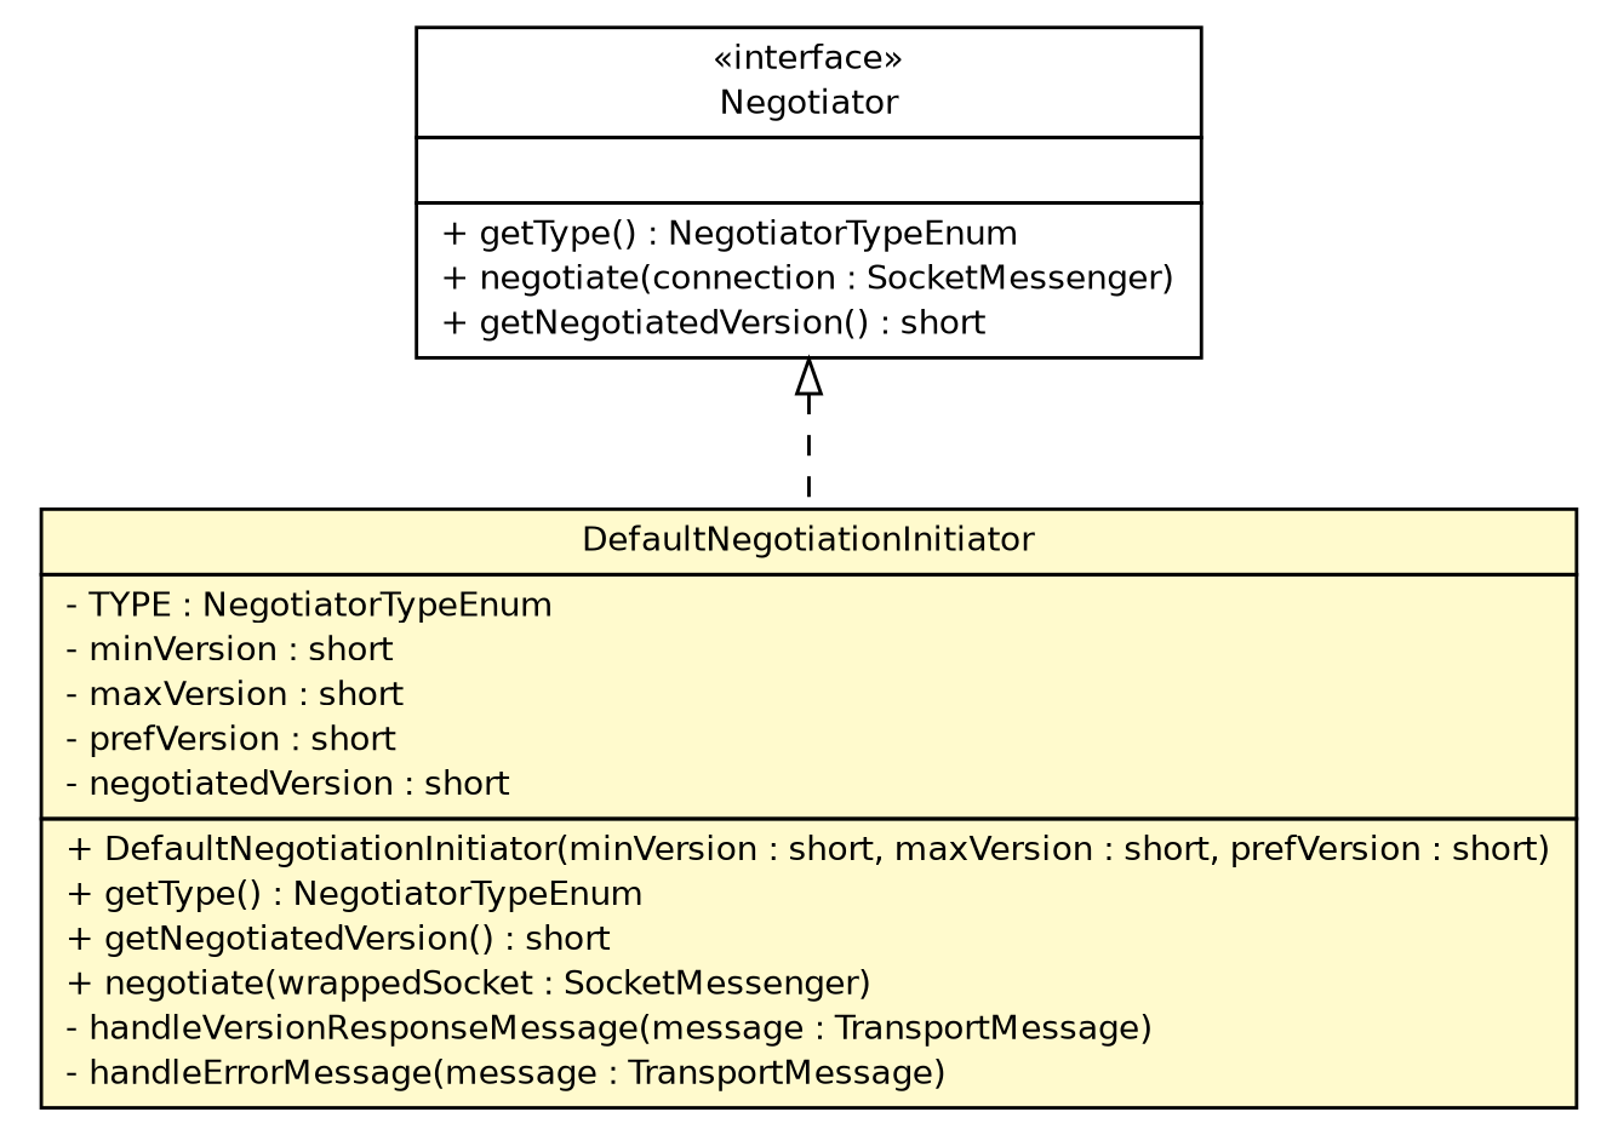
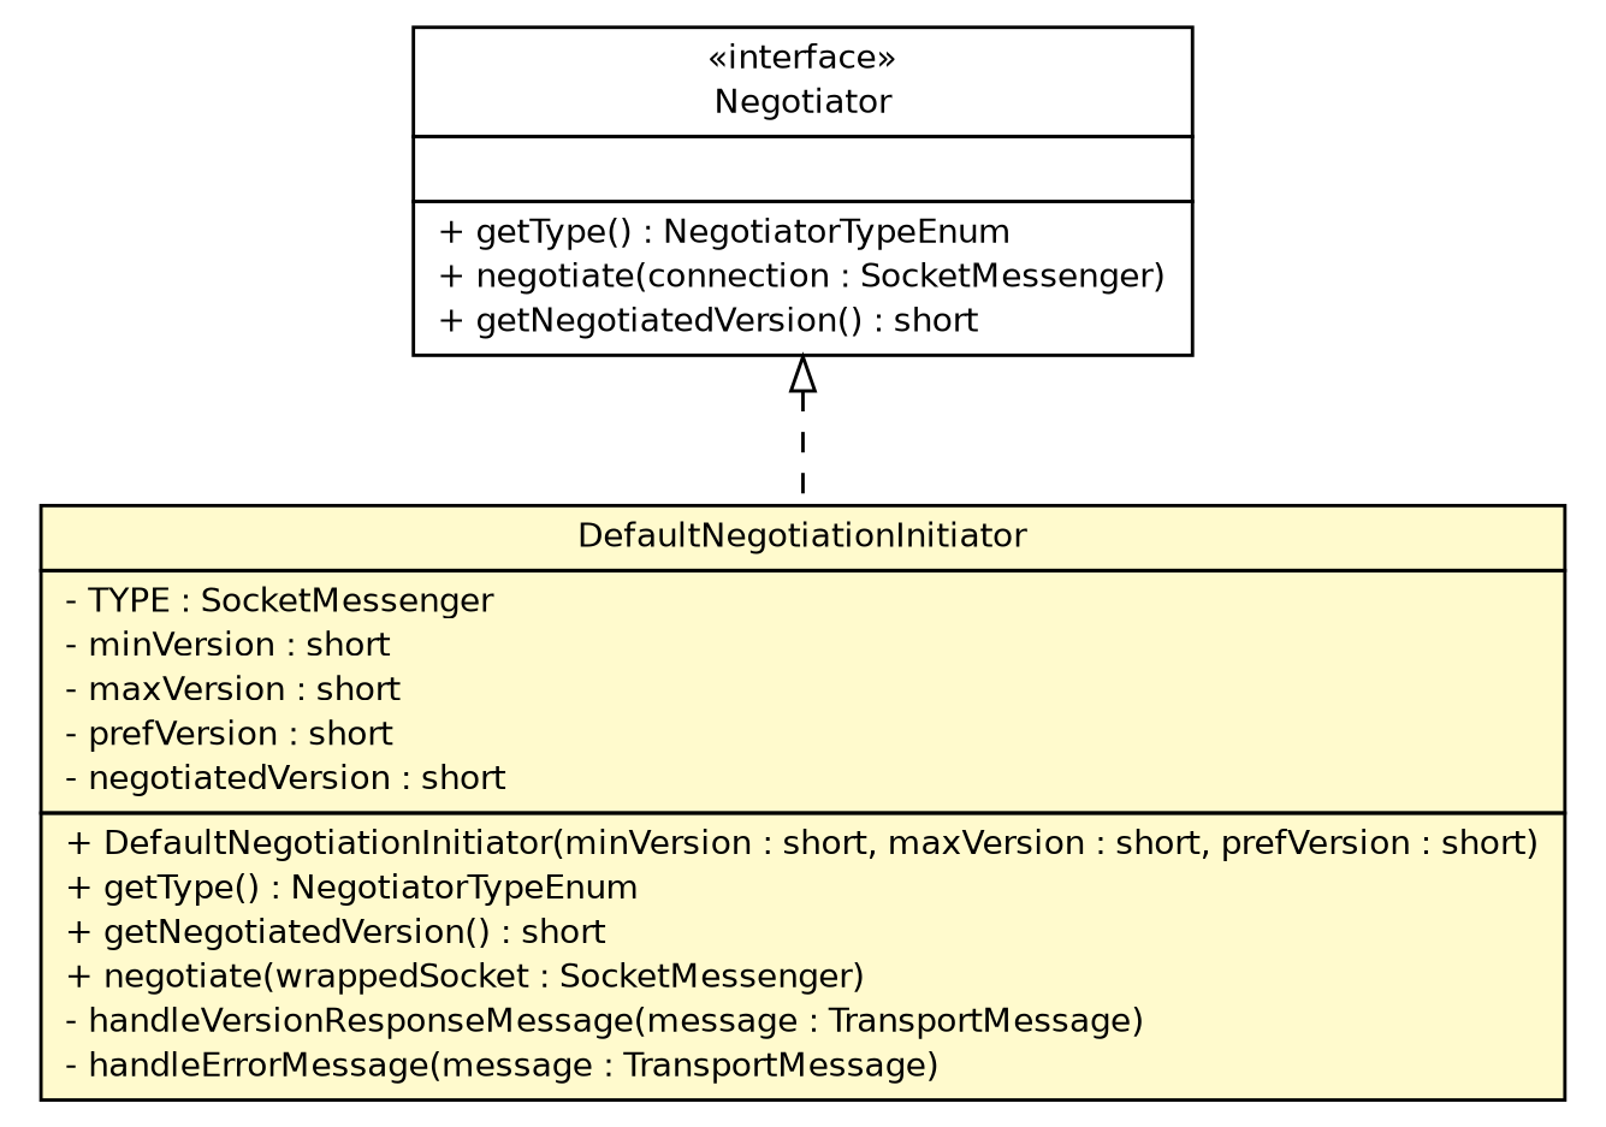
  digraph {
    nodesep=0.25
    ranksep=0.5
    node [fontcolor=black fontname=Helvetica fontsize=10.0 shape=plaintext]
    n1 [label=<<table title="org.ietf.nea.pt.socket.Negotiator" border="0" cellborder="1" cellspacing="0" cellpadding="2" port="p" href="../Negotiator.html"> 		<tr><td><table border="0" cellspacing="0" cellpadding="1"> <tr><td align="center" balign="center"> &#171;interface&#187; </td></tr> <tr><td align="center" balign="center"> Negotiator </td></tr> 		</table></td></tr> 		<tr><td><table border="0" cellspacing="0" cellpadding="1"> <tr><td align="left" balign="left">  </td></tr> 		</table></td></tr> 		<tr><td><table border="0" cellspacing="0" cellpadding="1"> <tr><td align="left" balign="left"> + getType() : NegotiatorTypeEnum </td></tr> <tr><td align="left" balign="left"> + negotiate(connection : SocketMessenger) </td></tr> <tr><td align="left" balign="left"> + getNegotiatedVersion() : short </td></tr> 		</table></td></tr> 		</table>>]
-   n2 [label=<<table title="org.ietf.nea.pt.socket.simple.DefaultNegotiationInitiator" border="0" cellborder="1" cellspacing="0" cellpadding="2" port="p" bgcolor="lemonChiffon" href="./DefaultNegotiationInitiator.html"> 		<tr><td><table border="0" cellspacing="0" cellpadding="1"> <tr><td align="center" balign="center"> DefaultNegotiationInitiator </td></tr> 		</table></td></tr> 		<tr><td><table border="0" cellspacing="0" cellpadding="1"> <tr><td align="left" balign="left"> - TYPE : NegotiatorTypeEnum </td></tr> <tr><td align="left" balign="left"> - minVersion : short </td></tr> <tr><td align="left" balign="left"> - maxVersion : short </td></tr> <tr><td align="left" balign="left"> - prefVersion : short </td></tr> <tr><td align="left" balign="left"> - negotiatedVersion : short </td></tr> 		</table></td></tr> 		<tr><td><table border="0" cellspacing="0" cellpadding="1"> <tr><td align="left" balign="left"> + DefaultNegotiationInitiator(minVersion : short, maxVersion : short, prefVersion : short) </td></tr> <tr><td align="left" balign="left"> + getType() : NegotiatorTypeEnum </td></tr> <tr><td align="left" balign="left"> + getNegotiatedVersion() : short </td></tr> <tr><td align="left" balign="left"> + negotiate(wrappedSocket : SocketMessenger) </td></tr> <tr><td align="left" balign="left"> - handleVersionResponseMessage(message : TransportMessage) </td></tr> <tr><td align="left" balign="left"> - handleErrorMessage(message : TransportMessage) </td></tr> 		</table></td></tr> 		</table>>]
+   n2 [label=<<table title="org.ietf.nea.pt.socket.simple.DefaultNegotiationInitiator" border="0" cellborder="1" cellspacing="0" cellpadding="2" port="p" bgcolor="lemonChiffon" href="./DefaultNegotiationInitiator.html"> 		<tr><td><table border="0" cellspacing="0" cellpadding="1"> <tr><td align="center" balign="center"> DefaultNegotiationInitiator </td></tr> 		</table></td></tr> 		<tr><td><table border="0" cellspacing="0" cellpadding="1"> <tr><td align="left" balign="left"> - TYPE : SocketMessenger </td></tr> <tr><td align="left" balign="left"> - minVersion : short </td></tr> <tr><td align="left" balign="left"> - maxVersion : short </td></tr> <tr><td align="left" balign="left"> - prefVersion : short </td></tr> <tr><td align="left" balign="left"> - negotiatedVersion : short </td></tr> 		</table></td></tr> 		<tr><td><table border="0" cellspacing="0" cellpadding="1"> <tr><td align="left" balign="left"> + DefaultNegotiationInitiator(minVersion : short, maxVersion : short, prefVersion : short) </td></tr> <tr><td align="left" balign="left"> + getType() : NegotiatorTypeEnum </td></tr> <tr><td align="left" balign="left"> + getNegotiatedVersion() : short </td></tr> <tr><td align="left" balign="left"> + negotiate(wrappedSocket : SocketMessenger) </td></tr> <tr><td align="left" balign="left"> - handleVersionResponseMessage(message : TransportMessage) </td></tr> <tr><td align="left" balign="left"> - handleErrorMessage(message : TransportMessage) </td></tr> 		</table></td></tr> 		</table>>]
    n1 -> n2 [arrowtail=empty dir=back fontname=Helvetica fontsize=10 headport=p labelfontname=Helvetica labelfontsize=10 style=dashed tailport=p]
  }
